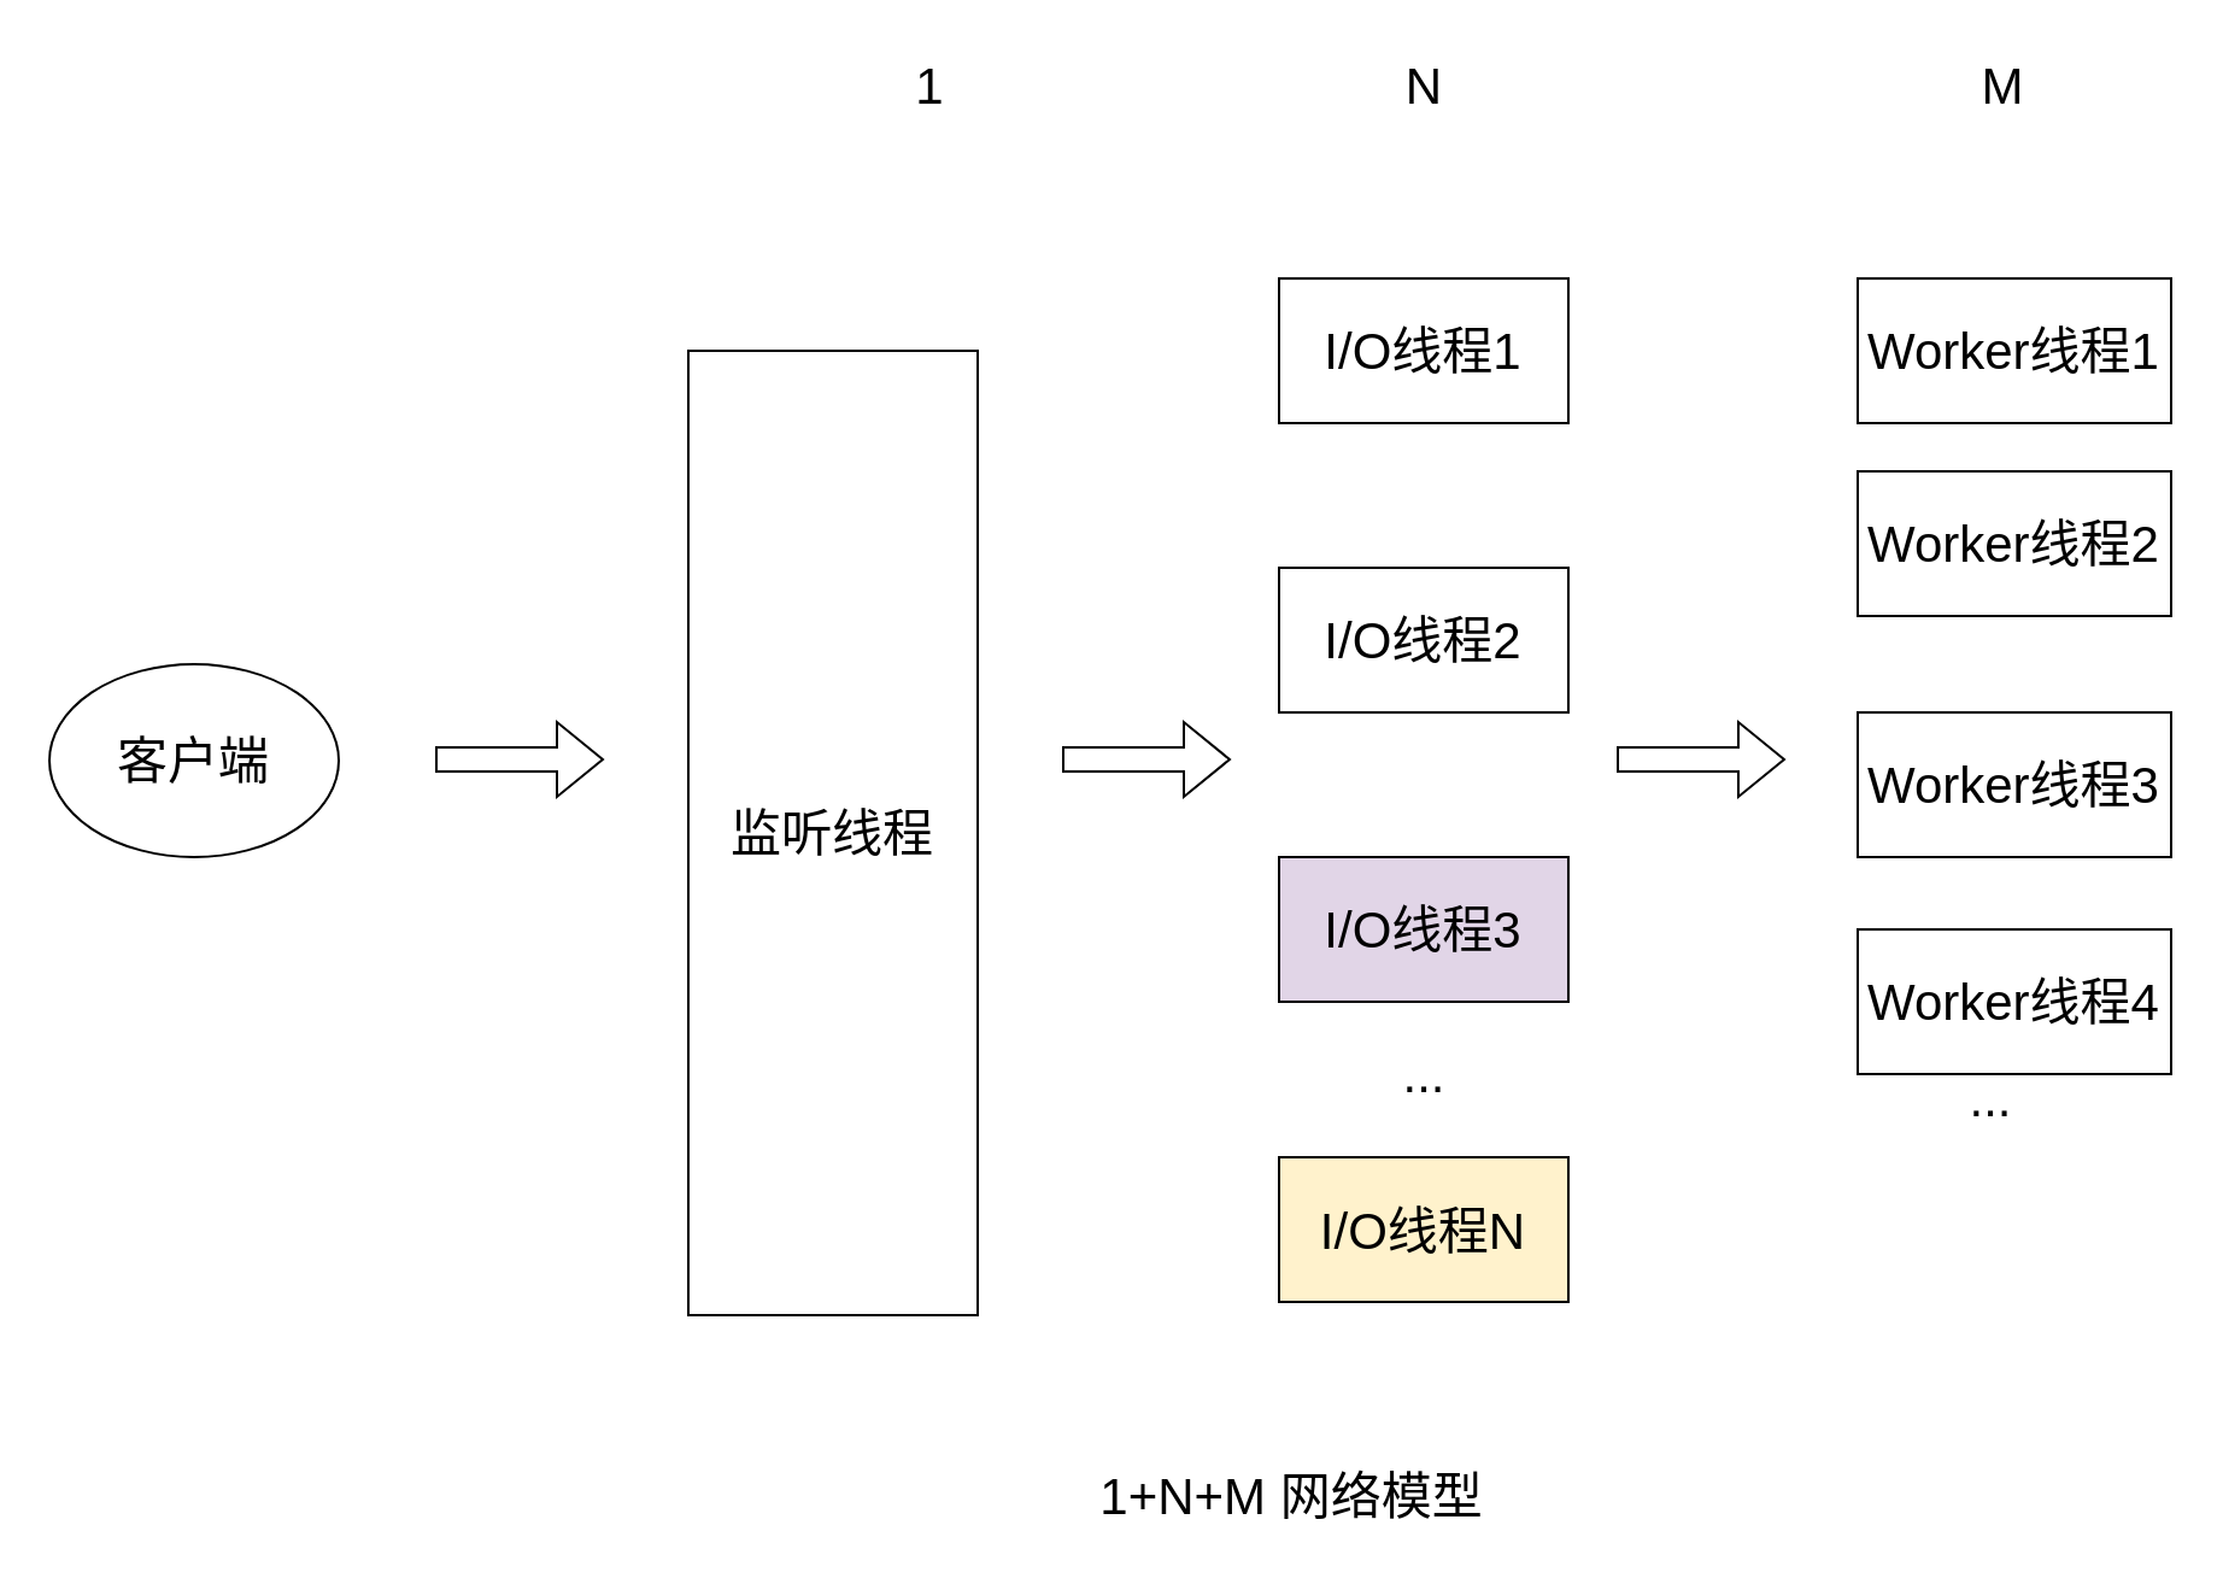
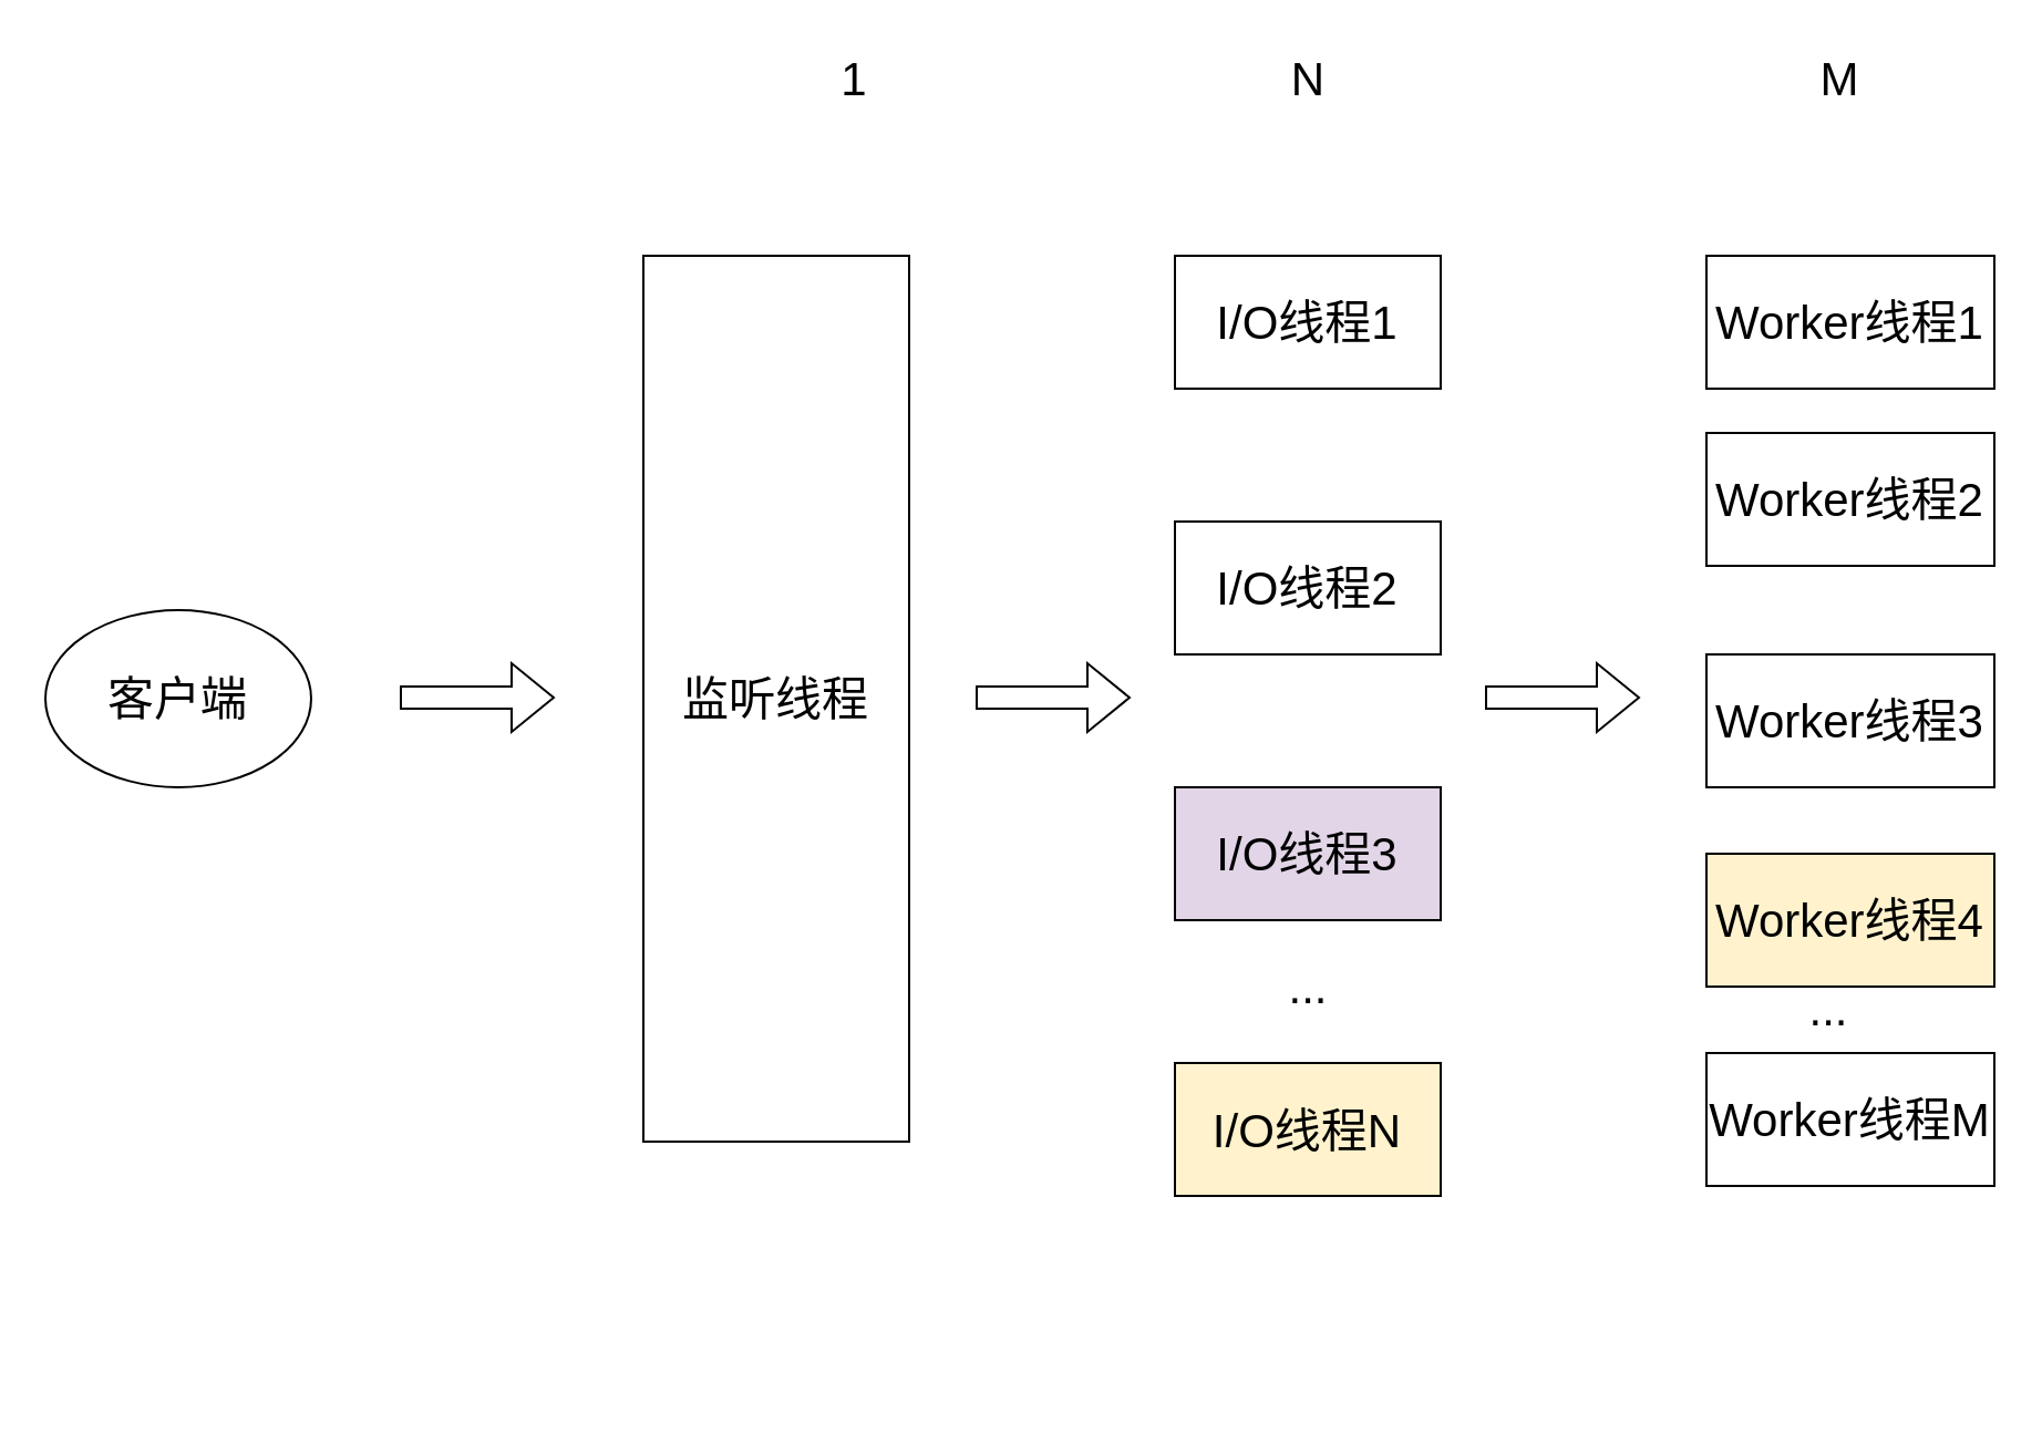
  <mxCell id="0" />
  <mxCell id="1" parent="0" />
  <mxCell id="2" value="客户端" style="ellipse;whiteSpace=wrap;html=1;fontSize=21;" vertex="1" parent="1"><mxGeometry x="20" y="275" width="120" height="80" as="geometry" /></mxCell>
- <mxCell id="3" value="监听线程" style="rounded=0;whiteSpace=wrap;html=1;fontSize=21;" vertex="1" parent="1"><mxGeometry x="285" y="145" width="120" height="400" as="geometry" /></mxCell>
+ <mxCell id="3" value="监听线程" style="rounded=0;whiteSpace=wrap;html=1;fontSize=21;" vertex="1" parent="1"><mxGeometry x="290" y="115" width="120" height="400" as="geometry" /></mxCell>
  <mxCell id="4" value="I/O线程1" style="rounded=0;whiteSpace=wrap;html=1;fontSize=21;" vertex="1" parent="1"><mxGeometry x="530" y="115" width="120" height="60" as="geometry" /></mxCell>
  <mxCell id="5" value="&lt;span style=&quot;font-size: 21px;&quot;&gt;I/O线程2&lt;/span&gt;" style="rounded=0;whiteSpace=wrap;html=1;fontSize=21;" vertex="1" parent="1"><mxGeometry x="530" y="235" width="120" height="60" as="geometry" /></mxCell>
  <mxCell id="6" value="&lt;span style=&quot;font-size: 21px;&quot;&gt;I/O线程3&lt;/span&gt;" style="rounded=0;whiteSpace=wrap;html=1;fontSize=21;fillColor=#e1d5e7;" vertex="1" parent="1"><mxGeometry x="530" y="355" width="120" height="60" as="geometry" /></mxCell>
  <mxCell id="7" value="&lt;span style=&quot;font-size: 21px;&quot;&gt;I/O线程N&lt;/span&gt;" style="rounded=0;whiteSpace=wrap;html=1;fontSize=21;fillColor=#fff2cc;" vertex="1" parent="1"><mxGeometry x="530" y="479.5" width="120" height="60" as="geometry" /></mxCell>
  <mxCell id="8" value="Worker线程1" style="rounded=0;whiteSpace=wrap;html=1;fontSize=21;" vertex="1" parent="1"><mxGeometry x="770" y="115" width="130" height="60" as="geometry" /></mxCell>
  <mxCell id="9" value="Worker线程2" style="rounded=0;whiteSpace=wrap;html=1;fontSize=21;" vertex="1" parent="1"><mxGeometry x="770" y="195" width="130" height="60" as="geometry" /></mxCell>
  <mxCell id="10" value="Worker线程3" style="rounded=0;whiteSpace=wrap;html=1;fontSize=21;" vertex="1" parent="1"><mxGeometry x="770" y="295" width="130" height="60" as="geometry" /></mxCell>
- <mxCell id="11" value="Worker线程4" style="rounded=0;whiteSpace=wrap;html=1;fontSize=21;" vertex="1" parent="1"><mxGeometry x="770" y="385" width="130" height="60" as="geometry" /></mxCell>
+ <mxCell id="11" value="Worker线程4" style="rounded=0;whiteSpace=wrap;html=1;fontSize=21;fillColor=#fff2cc;" vertex="1" parent="1"><mxGeometry x="770" y="385" width="130" height="60" as="geometry" /></mxCell>
+ <mxCell id="12" value="Worker线程M" style="rounded=0;whiteSpace=wrap;html=1;fontSize=21;" vertex="1" parent="1"><mxGeometry x="770" y="475" width="130" height="60" as="geometry" /></mxCell>
  <mxCell id="13" value="" style="shape=flexArrow;endArrow=classic;html=1;rounded=0;fontSize=21;" edge="1" parent="1"><mxGeometry width="50" height="50" relative="1" as="geometry"><mxPoint x="180" y="314.5" as="sourcePoint" /><mxPoint x="250" y="314.5" as="targetPoint" /></mxGeometry></mxCell>
  <mxCell id="14" value="" style="shape=flexArrow;endArrow=classic;html=1;rounded=0;fontSize=21;" edge="1" parent="1"><mxGeometry width="50" height="50" relative="1" as="geometry"><mxPoint x="440" y="314.5" as="sourcePoint" /><mxPoint x="510" y="314.5" as="targetPoint" /></mxGeometry></mxCell>
  <mxCell id="15" value="" style="shape=flexArrow;endArrow=classic;html=1;rounded=0;fontSize=21;" edge="1" parent="1"><mxGeometry width="50" height="50" relative="1" as="geometry"><mxPoint x="670" y="314.5" as="sourcePoint" /><mxPoint x="740" y="314.5" as="targetPoint" /></mxGeometry></mxCell>
  <mxCell id="16" value="..." style="text;html=1;align=center;verticalAlign=middle;resizable=0;points=[];autosize=1;strokeColor=none;fillColor=none;fontSize=21;" vertex="1" parent="1"><mxGeometry x="575" y="430" width="30" height="30" as="geometry" /></mxCell>
  <mxCell id="17" value="..." style="text;html=1;align=center;verticalAlign=middle;resizable=0;points=[];autosize=1;strokeColor=none;fillColor=none;fontSize=21;" vertex="1" parent="1"><mxGeometry x="810" y="440" width="30" height="30" as="geometry" /></mxCell>
  <mxCell id="18" value="1" style="text;html=1;align=center;verticalAlign=middle;resizable=0;points=[];autosize=1;strokeColor=none;fillColor=none;fontSize=21;" vertex="1" parent="1"><mxGeometry x="370" y="20" width="30" height="30" as="geometry" /></mxCell>
  <mxCell id="19" value="N" style="text;html=1;align=center;verticalAlign=middle;resizable=0;points=[];autosize=1;strokeColor=none;fillColor=none;fontSize=21;" vertex="1" parent="1"><mxGeometry x="575" y="20" width="30" height="30" as="geometry" /></mxCell>
  <mxCell id="20" value="M" style="text;html=1;align=center;verticalAlign=middle;resizable=0;points=[];autosize=1;strokeColor=none;fillColor=none;fontSize=21;" vertex="1" parent="1"><mxGeometry x="815" y="20" width="30" height="30" as="geometry" /></mxCell>
- <mxCell id="21" value="1+N+M 网络模型" style="text;html=1;align=center;verticalAlign=middle;resizable=0;points=[];autosize=1;strokeColor=none;fillColor=none;fontSize=21;" vertex="1" parent="1"><mxGeometry x="450" y="605" width="170" height="30" as="geometry" /></mxCell>
